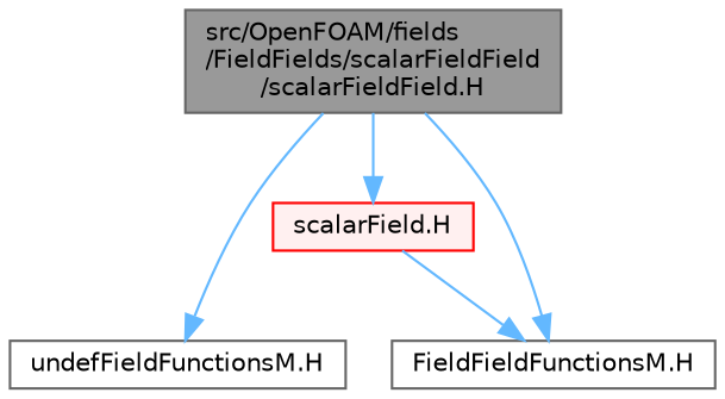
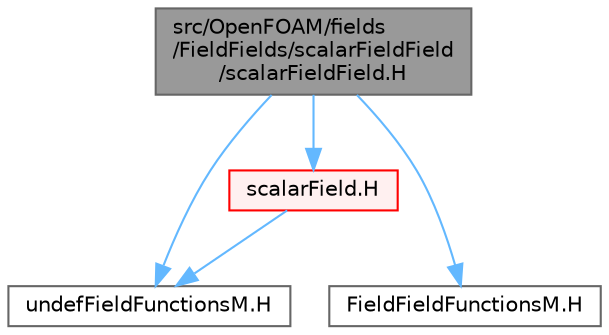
  digraph {
    node [color=grey40 fillcolor=white fontname=Helvetica fontsize=10 shape=box style=filled]
    edge [color=steelblue1 fontname=Helvetica fontsize=10 labelfontname=Helvetica labelfontsize=10 style=solid]
    n1 [color=gray40 fillcolor=grey60 fontcolor=black height=0.2 label="src/OpenFOAM/fields\l/FieldFields/scalarFieldField\l/scalarFieldField.H" width=0.4]
    n2 [color=red fillcolor="#FFF0F0" height=0.2 label="scalarField.H" width=0.4]
    n3 [height=0.2 label="undefFieldFunctionsM.H" width=0.4]
    n4 [height=0.2 label="FieldFieldFunctionsM.H" width=0.4]
    n1 -> n2
    n1 -> n3
    n1 -> n4
-   n2 -> n4
+   n2 -> n3
  }
